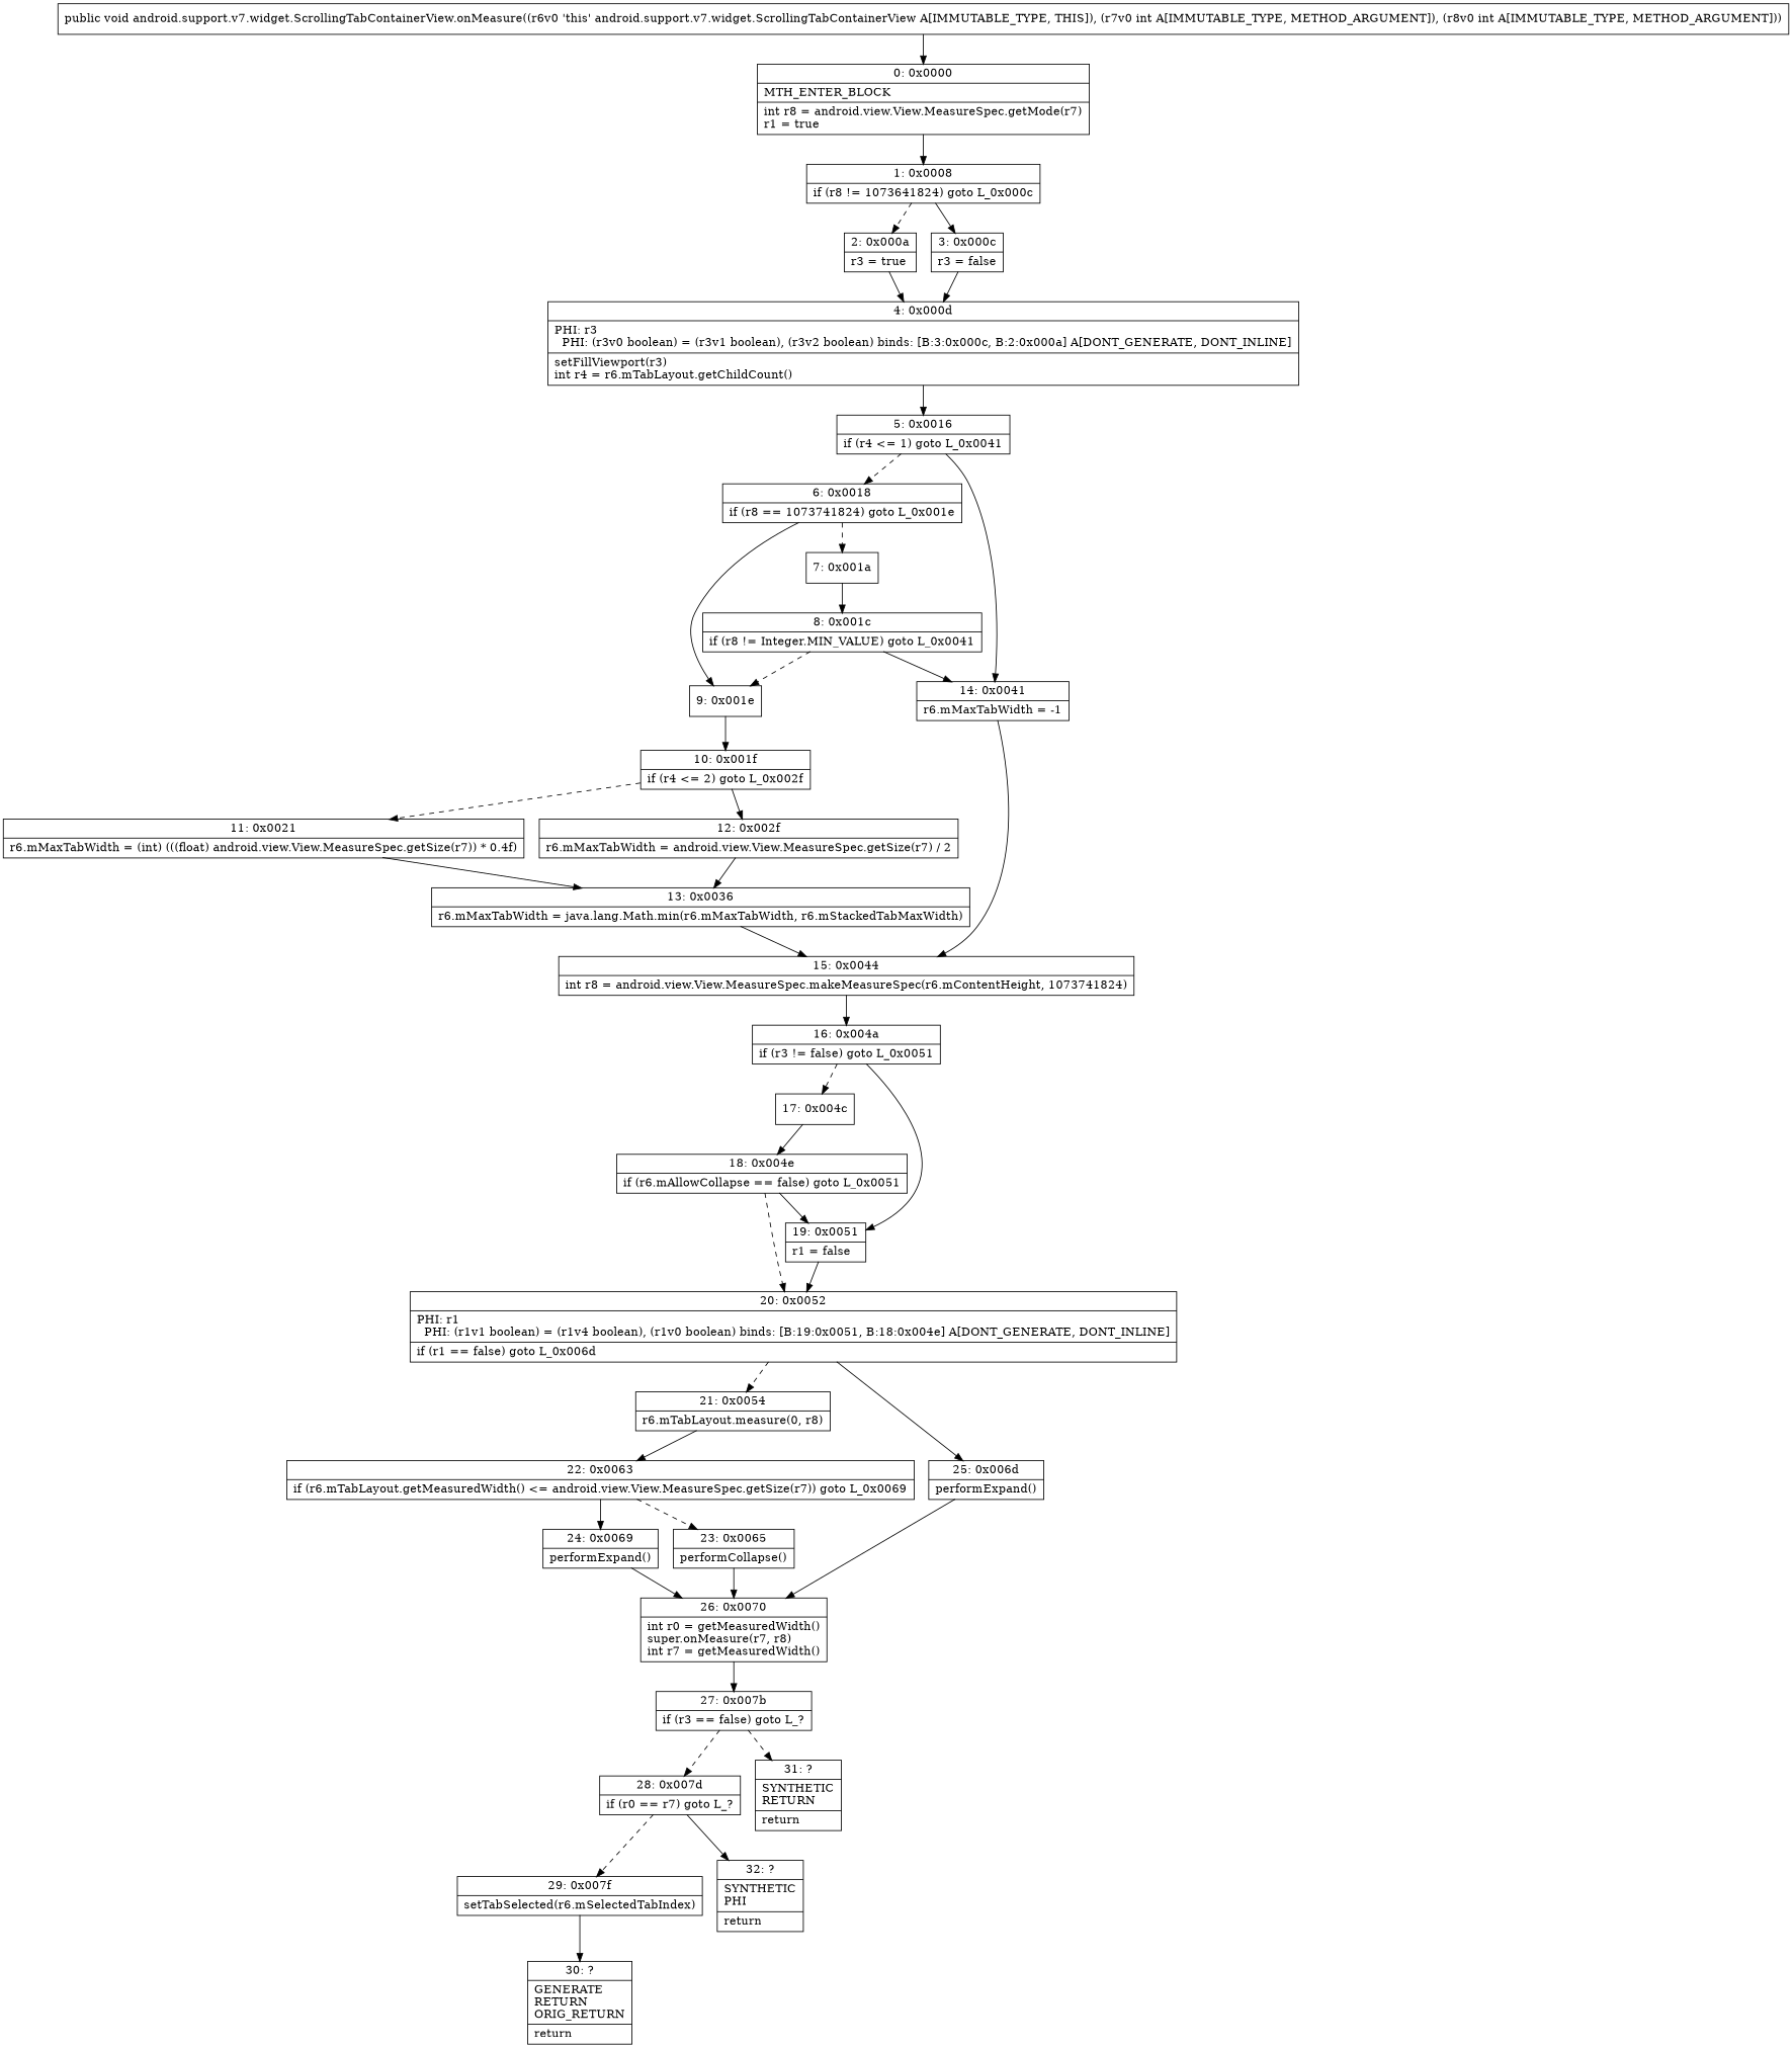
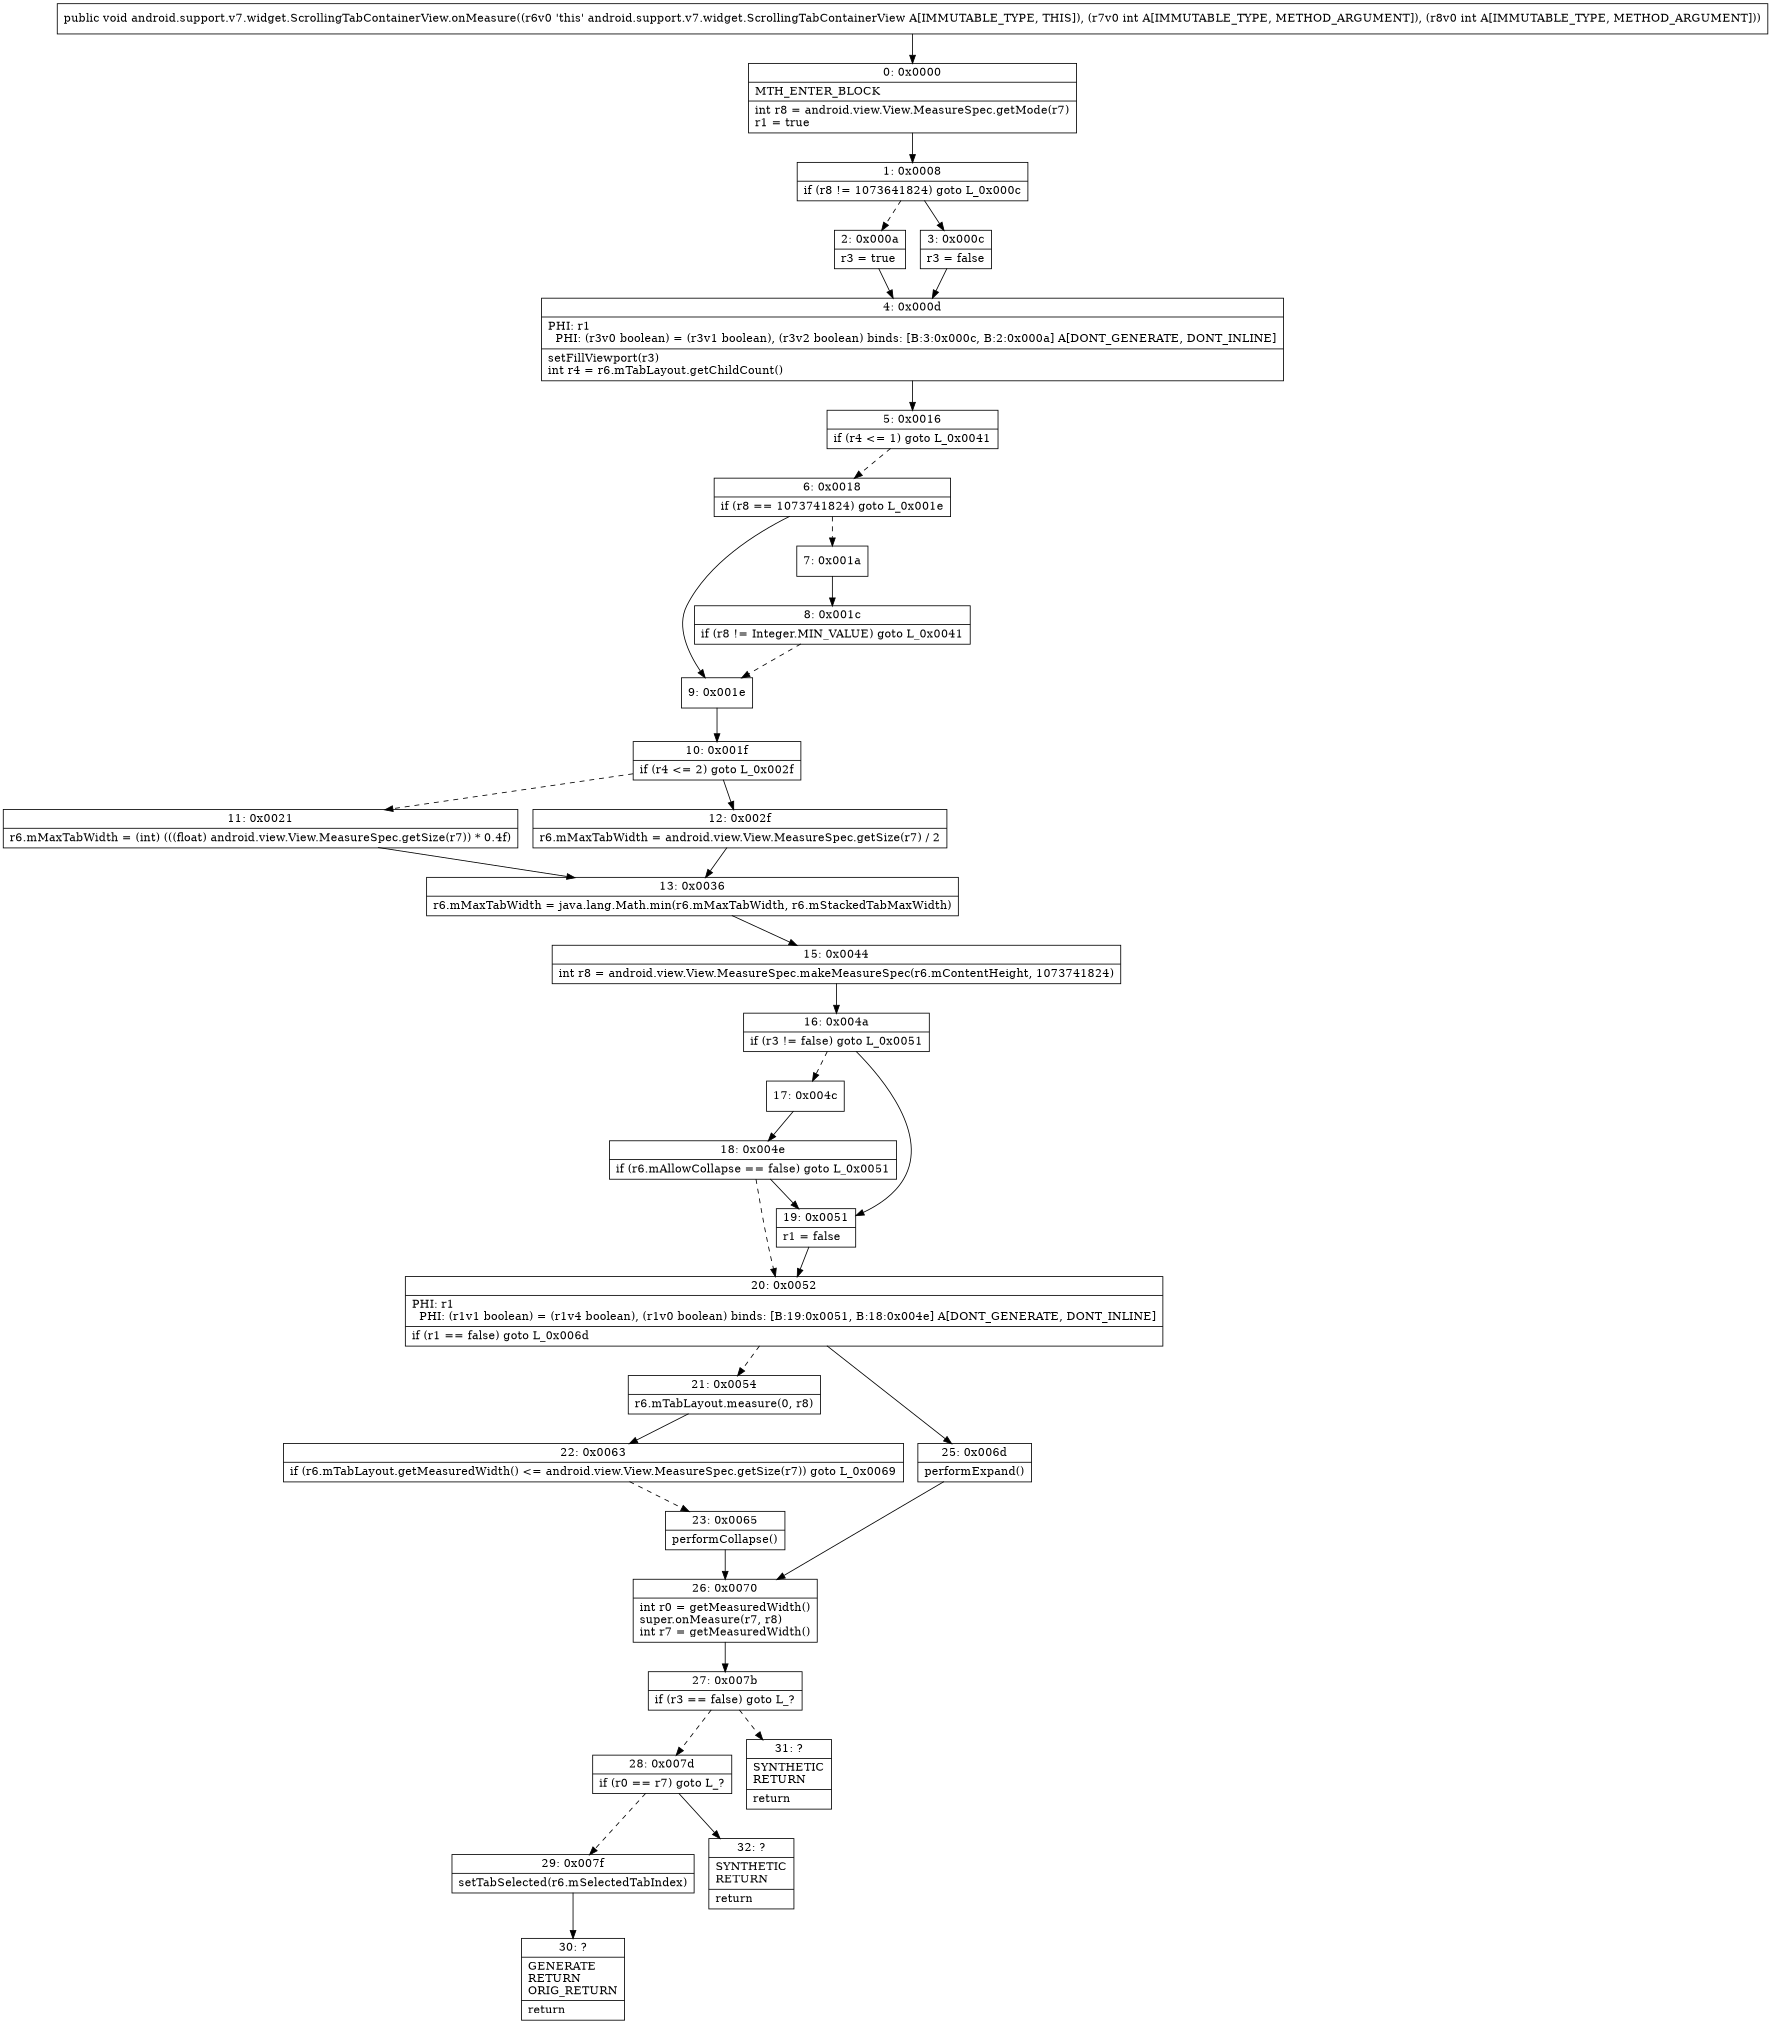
  digraph {
    node [shape=record]
    n1 [label="{0\:\ 0x0000|MTH_ENTER_BLOCK\l|int r8 = android.view.View.MeasureSpec.getMode(r7)\lr1 = true\l}"]
    n2 [label="{1\:\ 0x0008|if (r8 != 1073641824) goto L_0x000c\l}"]
    n3 [label="{2\:\ 0x000a|r3 = true\l}"]
    n4 [label="{3\:\ 0x000c|r3 = false\l}"]
-   n5 [label="{4\:\ 0x000d|PHI: r3 \l  PHI: (r3v0 boolean) = (r3v1 boolean), (r3v2 boolean) binds: [B:3:0x000c, B:2:0x000a] A[DONT_GENERATE, DONT_INLINE]\l|setFillViewport(r3)\lint r4 = r6.mTabLayout.getChildCount()\l}"]
+   n5 [label="{4\:\ 0x000d|PHI: r1 \l  PHI: (r3v0 boolean) = (r3v1 boolean), (r3v2 boolean) binds: [B:3:0x000c, B:2:0x000a] A[DONT_GENERATE, DONT_INLINE]\l|setFillViewport(r3)\lint r4 = r6.mTabLayout.getChildCount()\l}"]
    n6 [label="{5\:\ 0x0016|if (r4 \<= 1) goto L_0x0041\l}"]
    n7 [label="{6\:\ 0x0018|if (r8 == 1073741824) goto L_0x001e\l}"]
-   n8 [label="{14\:\ 0x0041|r6.mMaxTabWidth = \-1\l}"]
    n9 [label="{7\:\ 0x001a}"]
    n10 [label="{9\:\ 0x001e}"]
    n11 [label="{15\:\ 0x0044|int r8 = android.view.View.MeasureSpec.makeMeasureSpec(r6.mContentHeight, 1073741824)\l}"]
    n12 [label="{8\:\ 0x001c|if (r8 != Integer.MIN_VALUE) goto L_0x0041\l}"]
    n13 [label="{10\:\ 0x001f|if (r4 \<= 2) goto L_0x002f\l}"]
    n14 [label="{11\:\ 0x0021|r6.mMaxTabWidth = (int) (((float) android.view.View.MeasureSpec.getSize(r7)) * 0.4f)\l}"]
    n15 [label="{12\:\ 0x002f|r6.mMaxTabWidth = android.view.View.MeasureSpec.getSize(r7) \/ 2\l}"]
    n16 [label="{13\:\ 0x0036|r6.mMaxTabWidth = java.lang.Math.min(r6.mMaxTabWidth, r6.mStackedTabMaxWidth)\l}"]
    n17 [label="{16\:\ 0x004a|if (r3 != false) goto L_0x0051\l}"]
    n18 [label="{17\:\ 0x004c}"]
    n19 [label="{19\:\ 0x0051|r1 = false\l}"]
    n20 [label="{18\:\ 0x004e|if (r6.mAllowCollapse == false) goto L_0x0051\l}"]
    n21 [label="{20\:\ 0x0052|PHI: r1 \l  PHI: (r1v1 boolean) = (r1v4 boolean), (r1v0 boolean) binds: [B:19:0x0051, B:18:0x004e] A[DONT_GENERATE, DONT_INLINE]\l|if (r1 == false) goto L_0x006d\l}"]
    n22 [label="{21\:\ 0x0054|r6.mTabLayout.measure(0, r8)\l}"]
    n23 [label="{25\:\ 0x006d|performExpand()\l}"]
    n24 [label="{22\:\ 0x0063|if (r6.mTabLayout.getMeasuredWidth() \<= android.view.View.MeasureSpec.getSize(r7)) goto L_0x0069\l}"]
    n25 [label="{26\:\ 0x0070|int r0 = getMeasuredWidth()\lsuper.onMeasure(r7, r8)\lint r7 = getMeasuredWidth()\l}"]
    n26 [label="{23\:\ 0x0065|performCollapse()\l}"]
-   n27 [label="{24\:\ 0x0069|performExpand()\l}"]
    n28 [label="{27\:\ 0x007b|if (r3 == false) goto L_?\l}"]
    n29 [label="{28\:\ 0x007d|if (r0 == r7) goto L_?\l}"]
    n30 [label="{31\:\ ?|SYNTHETIC\lRETURN\l|return\l}"]
    n31 [label="{29\:\ 0x007f|setTabSelected(r6.mSelectedTabIndex)\l}"]
-   n32 [label="{32\:\ ?|SYNTHETIC\lPHI\l|return\l}"]
+   n32 [label="{32\:\ ?|SYNTHETIC\lRETURN\l|return\l}"]
    n33 [label="{30\:\ ?|GENERATE\lRETURN\lORIG_RETURN\l|return\l}"]
    n34 [label="{public void android.support.v7.widget.ScrollingTabContainerView.onMeasure((r6v0 'this' android.support.v7.widget.ScrollingTabContainerView A[IMMUTABLE_TYPE, THIS]), (r7v0 int A[IMMUTABLE_TYPE, METHOD_ARGUMENT]), (r8v0 int A[IMMUTABLE_TYPE, METHOD_ARGUMENT])) }"]
    n1 -> n2
    n2 -> n3 [style=dashed]
    n2 -> n4
    n3 -> n5
    n4 -> n5
    n5 -> n6
    n6 -> n7 [style=dashed]
-   n6 -> n8
    n7 -> n9 [style=dashed]
    n7 -> n10
-   n8 -> n11
    n9 -> n12
    n10 -> n13
    n11 -> n17
-   n12 -> n8
    n12 -> n10 [style=dashed]
    n13 -> n14 [style=dashed]
    n13 -> n15
    n14 -> n16
    n15 -> n16
    n16 -> n11
    n17 -> n18 [style=dashed]
    n17 -> n19
    n18 -> n20
    n19 -> n21
    n20 -> n19
    n20 -> n21 [style=dashed]
    n21 -> n22 [style=dashed]
    n21 -> n23
    n22 -> n24
    n23 -> n25
    n24 -> n26 [style=dashed]
-   n24 -> n27
    n25 -> n28
    n26 -> n25
-   n27 -> n25
    n28 -> n29 [style=dashed]
    n28 -> n30 [style=dashed]
    n29 -> n31 [style=dashed]
    n29 -> n32
    n31 -> n33
    n34 -> n1
  }
